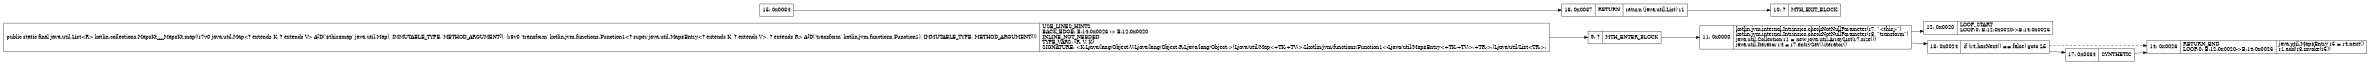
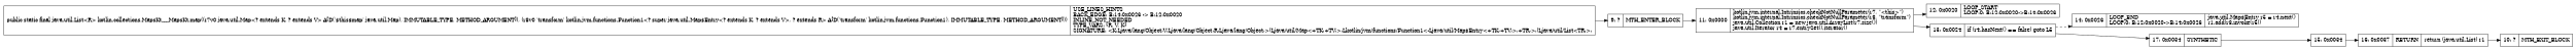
  digraph {
    rankdir=LR
    node [shape=record]
    n1 [label="{9\:\ ?|MTH_ENTER_BLOCK\l}"]
    n2 [label="{11\:\ 0x0000|kotlin.jvm.internal.Intrinsics.checkNotNullParameter(r7, \"\<this\>\")\lkotlin.jvm.internal.Intrinsics.checkNotNullParameter(r8, \"transform\")\ljava.util.Collection r1 = new java.util.ArrayList(r7.size())\ljava.util.Iterator r4 = r7.entrySet().iterator()\l}"]
    n3 [label="{12\:\ 0x0020|LOOP_START\lLOOP:0: B:12:0x0020\-\>B:14:0x0026\l}"]
    n4 [label="{13\:\ 0x0024|if (r4.hasNext() == false) goto L5\l}"]
-   n5 [label="{14\:\ 0x0026|RETURN_END\lLOOP:0: B:12:0x0020\-\>B:14:0x0026\l|java.util.Map$Entry r5 = r4.next()\lr1.add(r8.invoke(r5))\l}"]
+   n5 [label="{14\:\ 0x0026|LOOP_END\lLOOP:0: B:12:0x0020\-\>B:14:0x0026\l|java.util.Map$Entry r5 = r4.next()\lr1.add(r8.invoke(r5))\l}"]
    n6 [label="{17\:\ 0x0034|SYNTHETIC\l}"]
    n7 [label="{15\:\ 0x0034}"]
    n8 [label="{16\:\ 0x0037|RETURN\l|return (java.util.List) r1\l}"]
    n9 [label="{10\:\ ?|MTH_EXIT_BLOCK\l}"]
    n10 [label="{public static final java.util.List\<R\> kotlin.collections.MapsKt___MapsKt.map((r7v0 java.util.Map\<? extends K, ? extends V\> A[D('$this$map' java.util.Map), IMMUTABLE_TYPE, METHOD_ARGUMENT]), (r8v0 'transform' kotlin.jvm.functions.Function1\<? super java.util.Map$Entry\<? extends K, ? extends V\>, ? extends R\> A[D('transform' kotlin.jvm.functions.Function1), IMMUTABLE_TYPE, METHOD_ARGUMENT]))  | USE_LINES_HINTS\lBACK_EDGE: B:14:0x0026 \-\> B:12:0x0020\lINLINE_NOT_NEEDED\lTYPE_VARS: [R, V, K]\lSIGNATURE: \<K:Ljava\/lang\/Object;V:Ljava\/lang\/Object;R:Ljava\/lang\/Object;\>(Ljava\/util\/Map\<+TK;+TV;\>;Lkotlin\/jvm\/functions\/Function1\<\-Ljava\/util\/Map$Entry\<+TK;+TV;\>;+TR;\>;)Ljava\/util\/List\<TR;\>;\l}"]
    n1 -> n2
    n2 -> n3
    n2 -> n4
    n4 -> n5 [style=dashed]
    n4 -> n6
-   n6 -> n5
+   n6 -> n7
    n7 -> n8
    n8 -> n9
    n10 -> n1
  }
